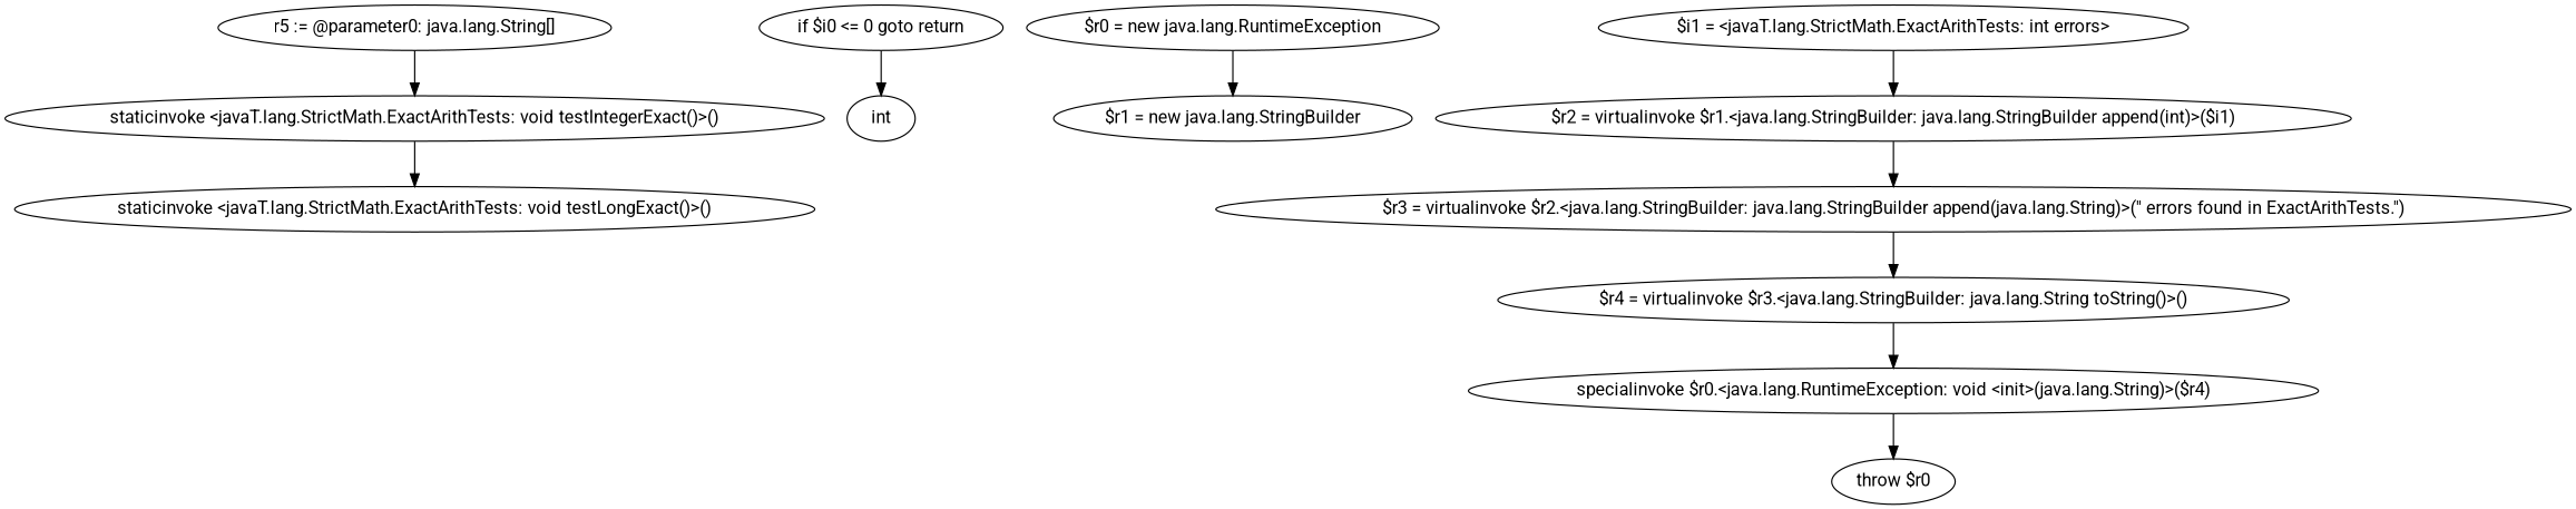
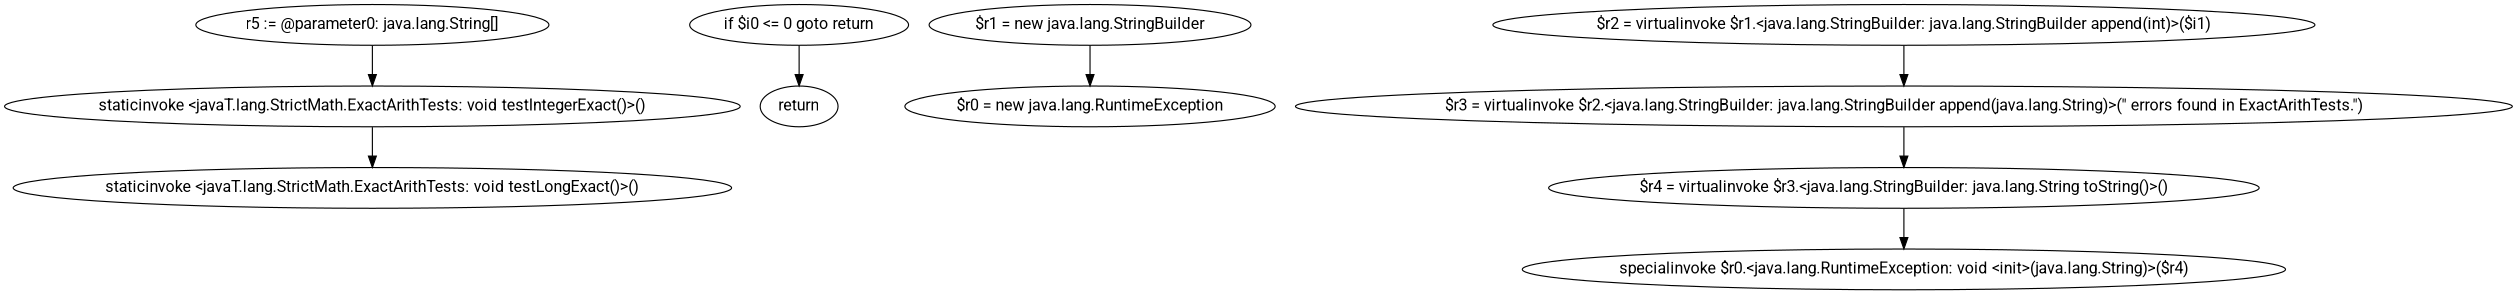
  digraph {
    fontname=Roboto
    node [fontname=Roboto]
    edge [fontname=Roboto]
    "r5 := @parameter0: java.lang.String[]"
    "staticinvoke <javaT.lang.StrictMath.ExactArithTests: void testIntegerExact()>()"
    "staticinvoke <javaT.lang.StrictMath.ExactArithTests: void testLongExact()>()"
    "if $i0 <= 0 goto return"
-   return [label=int]
+   return
    "$r0 = new java.lang.RuntimeException"
    "$r1 = new java.lang.StringBuilder"
-   "$i1 = <javaT.lang.StrictMath.ExactArithTests: int errors>"
    "$r2 = virtualinvoke $r1.<java.lang.StringBuilder: java.lang.StringBuilder append(int)>($i1)"
    "$r3 = virtualinvoke $r2.<java.lang.StringBuilder: java.lang.StringBuilder append(java.lang.String)>(\" errors found in ExactArithTests.\")"
    "$r4 = virtualinvoke $r3.<java.lang.StringBuilder: java.lang.String toString()>()"
    "specialinvoke $r0.<java.lang.RuntimeException: void <init>(java.lang.String)>($r4)"
-   "throw $r0"
    "r5 := @parameter0: java.lang.String[]" -> "staticinvoke <javaT.lang.StrictMath.ExactArithTests: void testIntegerExact()>()"
    "staticinvoke <javaT.lang.StrictMath.ExactArithTests: void testIntegerExact()>()" -> "staticinvoke <javaT.lang.StrictMath.ExactArithTests: void testLongExact()>()"
    "if $i0 <= 0 goto return" -> return
-   "$r0 = new java.lang.RuntimeException" -> "$r1 = new java.lang.StringBuilder"
-   "$i1 = <javaT.lang.StrictMath.ExactArithTests: int errors>" -> "$r2 = virtualinvoke $r1.<java.lang.StringBuilder: java.lang.StringBuilder append(int)>($i1)"
+   "$r1 = new java.lang.StringBuilder" -> "$r0 = new java.lang.RuntimeException"
    "$r2 = virtualinvoke $r1.<java.lang.StringBuilder: java.lang.StringBuilder append(int)>($i1)" -> "$r3 = virtualinvoke $r2.<java.lang.StringBuilder: java.lang.StringBuilder append(java.lang.String)>(\" errors found in ExactArithTests.\")"
    "$r3 = virtualinvoke $r2.<java.lang.StringBuilder: java.lang.StringBuilder append(java.lang.String)>(\" errors found in ExactArithTests.\")" -> "$r4 = virtualinvoke $r3.<java.lang.StringBuilder: java.lang.String toString()>()"
    "$r4 = virtualinvoke $r3.<java.lang.StringBuilder: java.lang.String toString()>()" -> "specialinvoke $r0.<java.lang.RuntimeException: void <init>(java.lang.String)>($r4)"
-   "specialinvoke $r0.<java.lang.RuntimeException: void <init>(java.lang.String)>($r4)" -> "throw $r0"
  }
